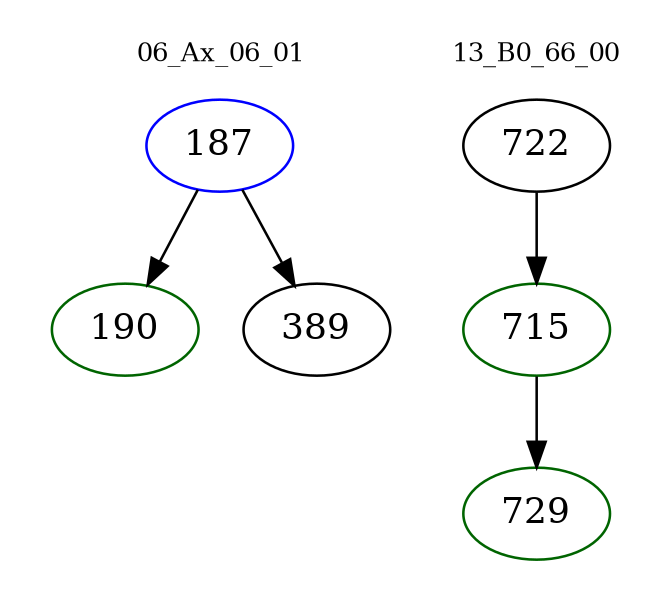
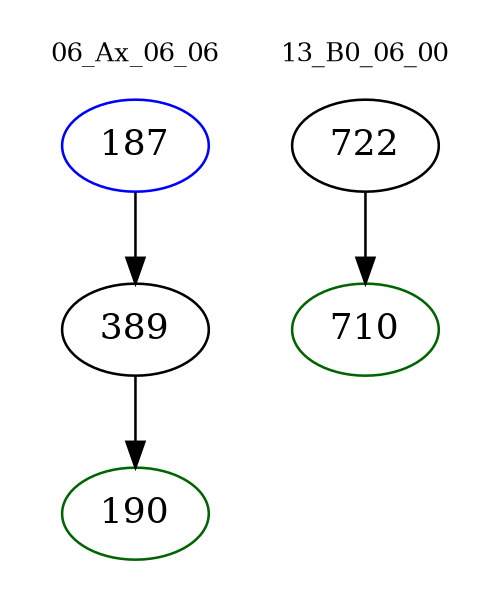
  digraph {
    node [color=darkgreen]
    edge [color=black]
    n1 [color=blue label=187]
    n2 [label=190]
    n3 [color=black label=389]
-   n4 [label=715]
-   n5 [label=729]
+   n4 [label=710]
    n6 [color=black label=722]
    subgraph cluster_1 {
      color=white
      fontsize=10
-     label="06_Ax_06_01"
+     label="06_Ax_06_06"
      n1
      n2
      n3
    }
    subgraph cluster_2 {
      color=white
      fontsize=10
-     label="13_B0_66_00"
+     label="13_B0_06_00"
      n4
-     n5
      n6
    }
-   n1 -> n2
+   n3 -> n2
    n1 -> n3
-   n4 -> n5
    n6 -> n4
  }
